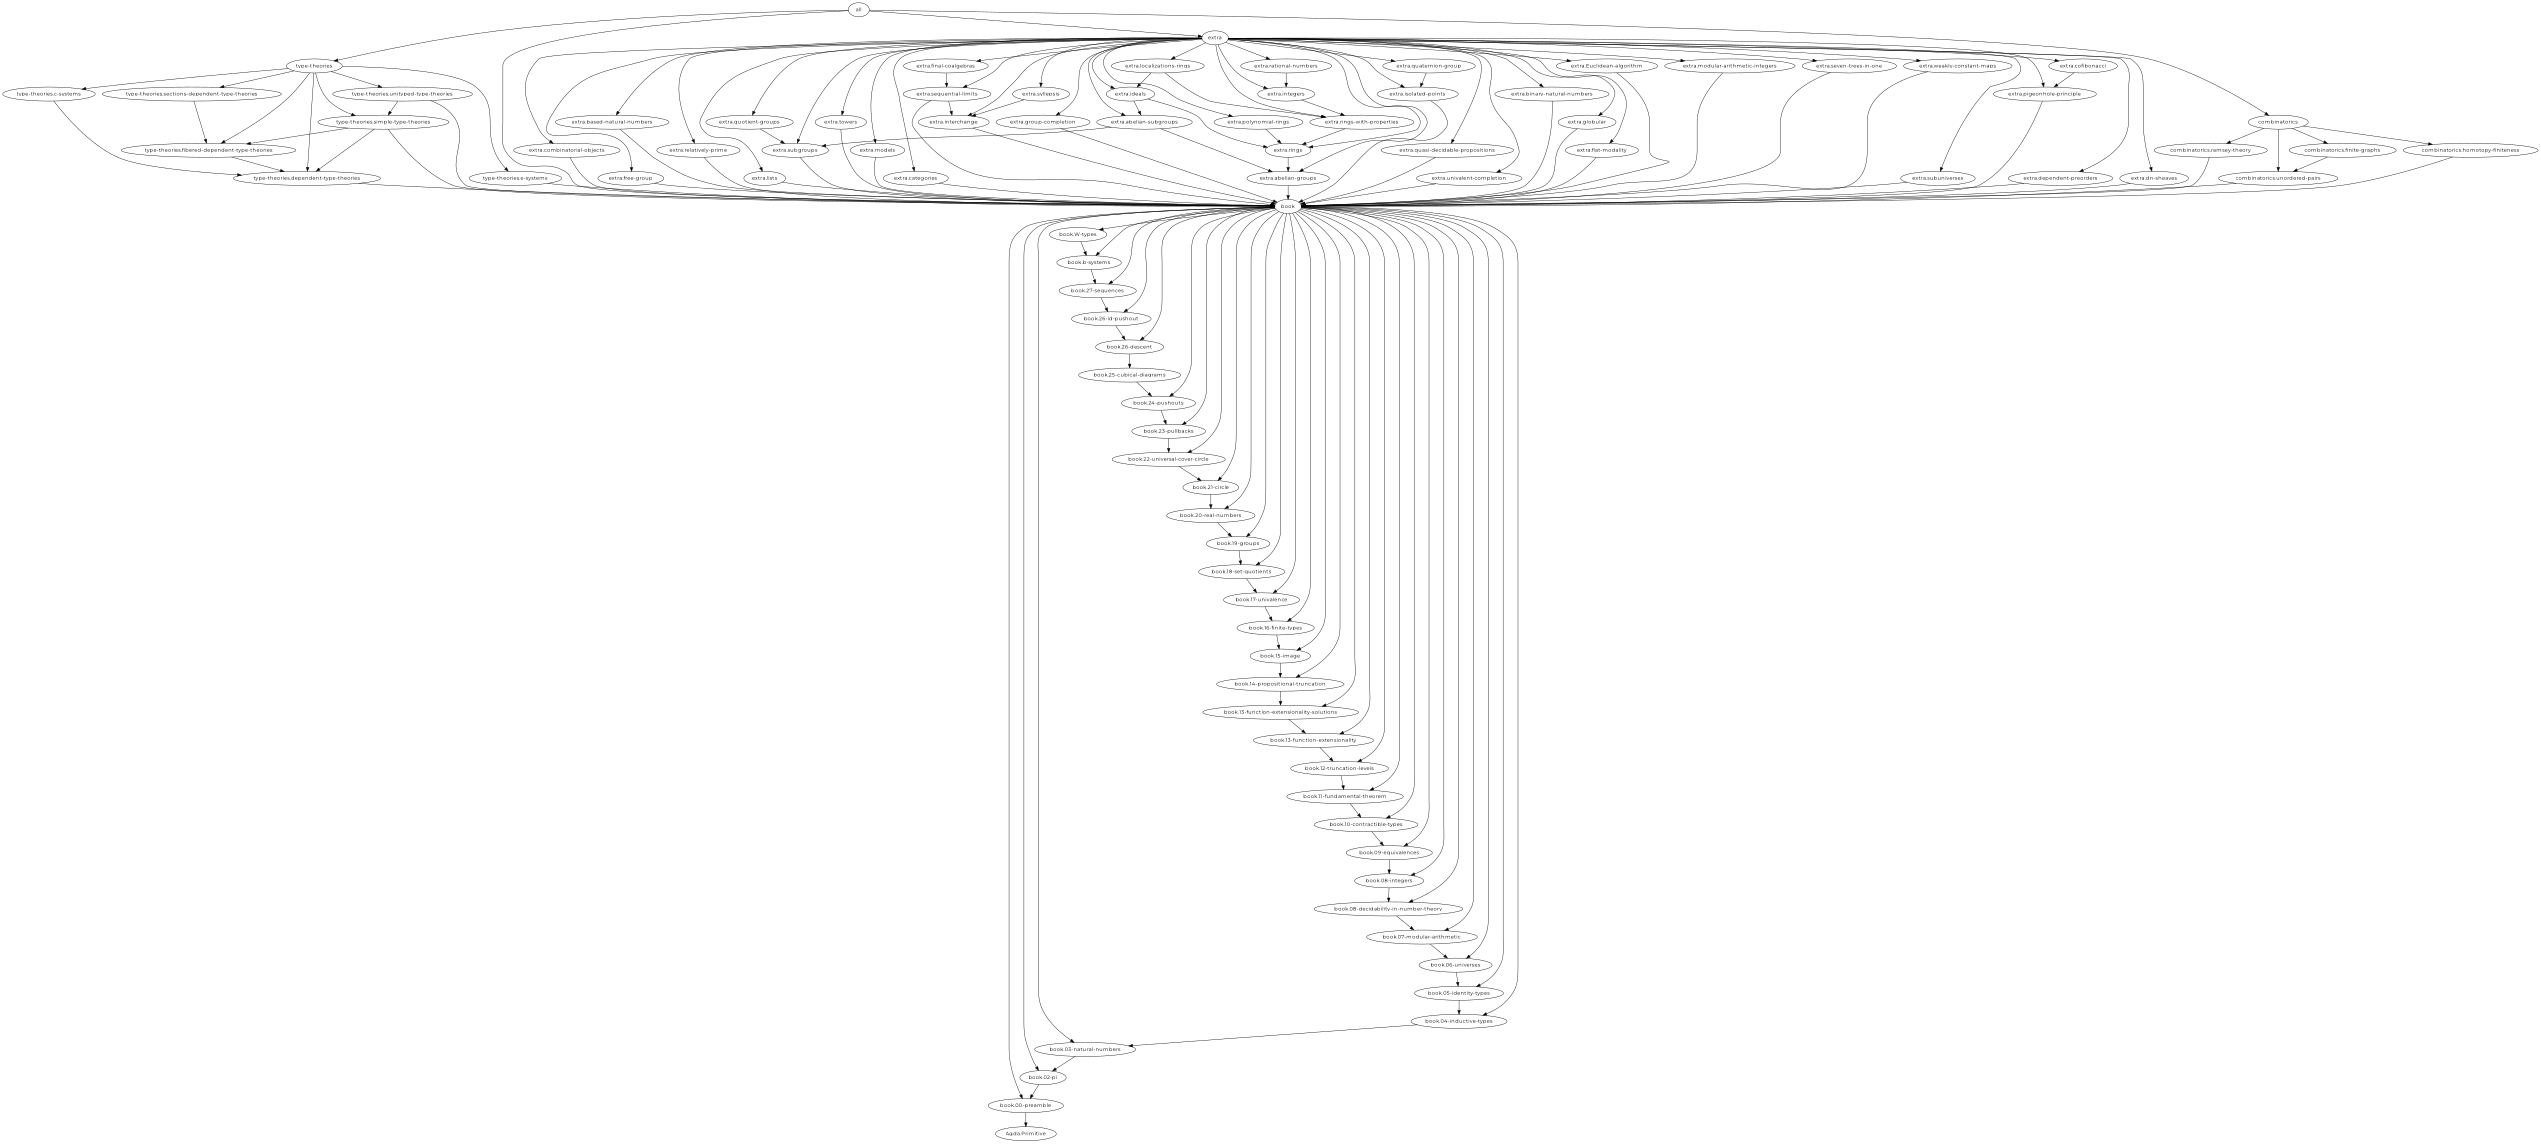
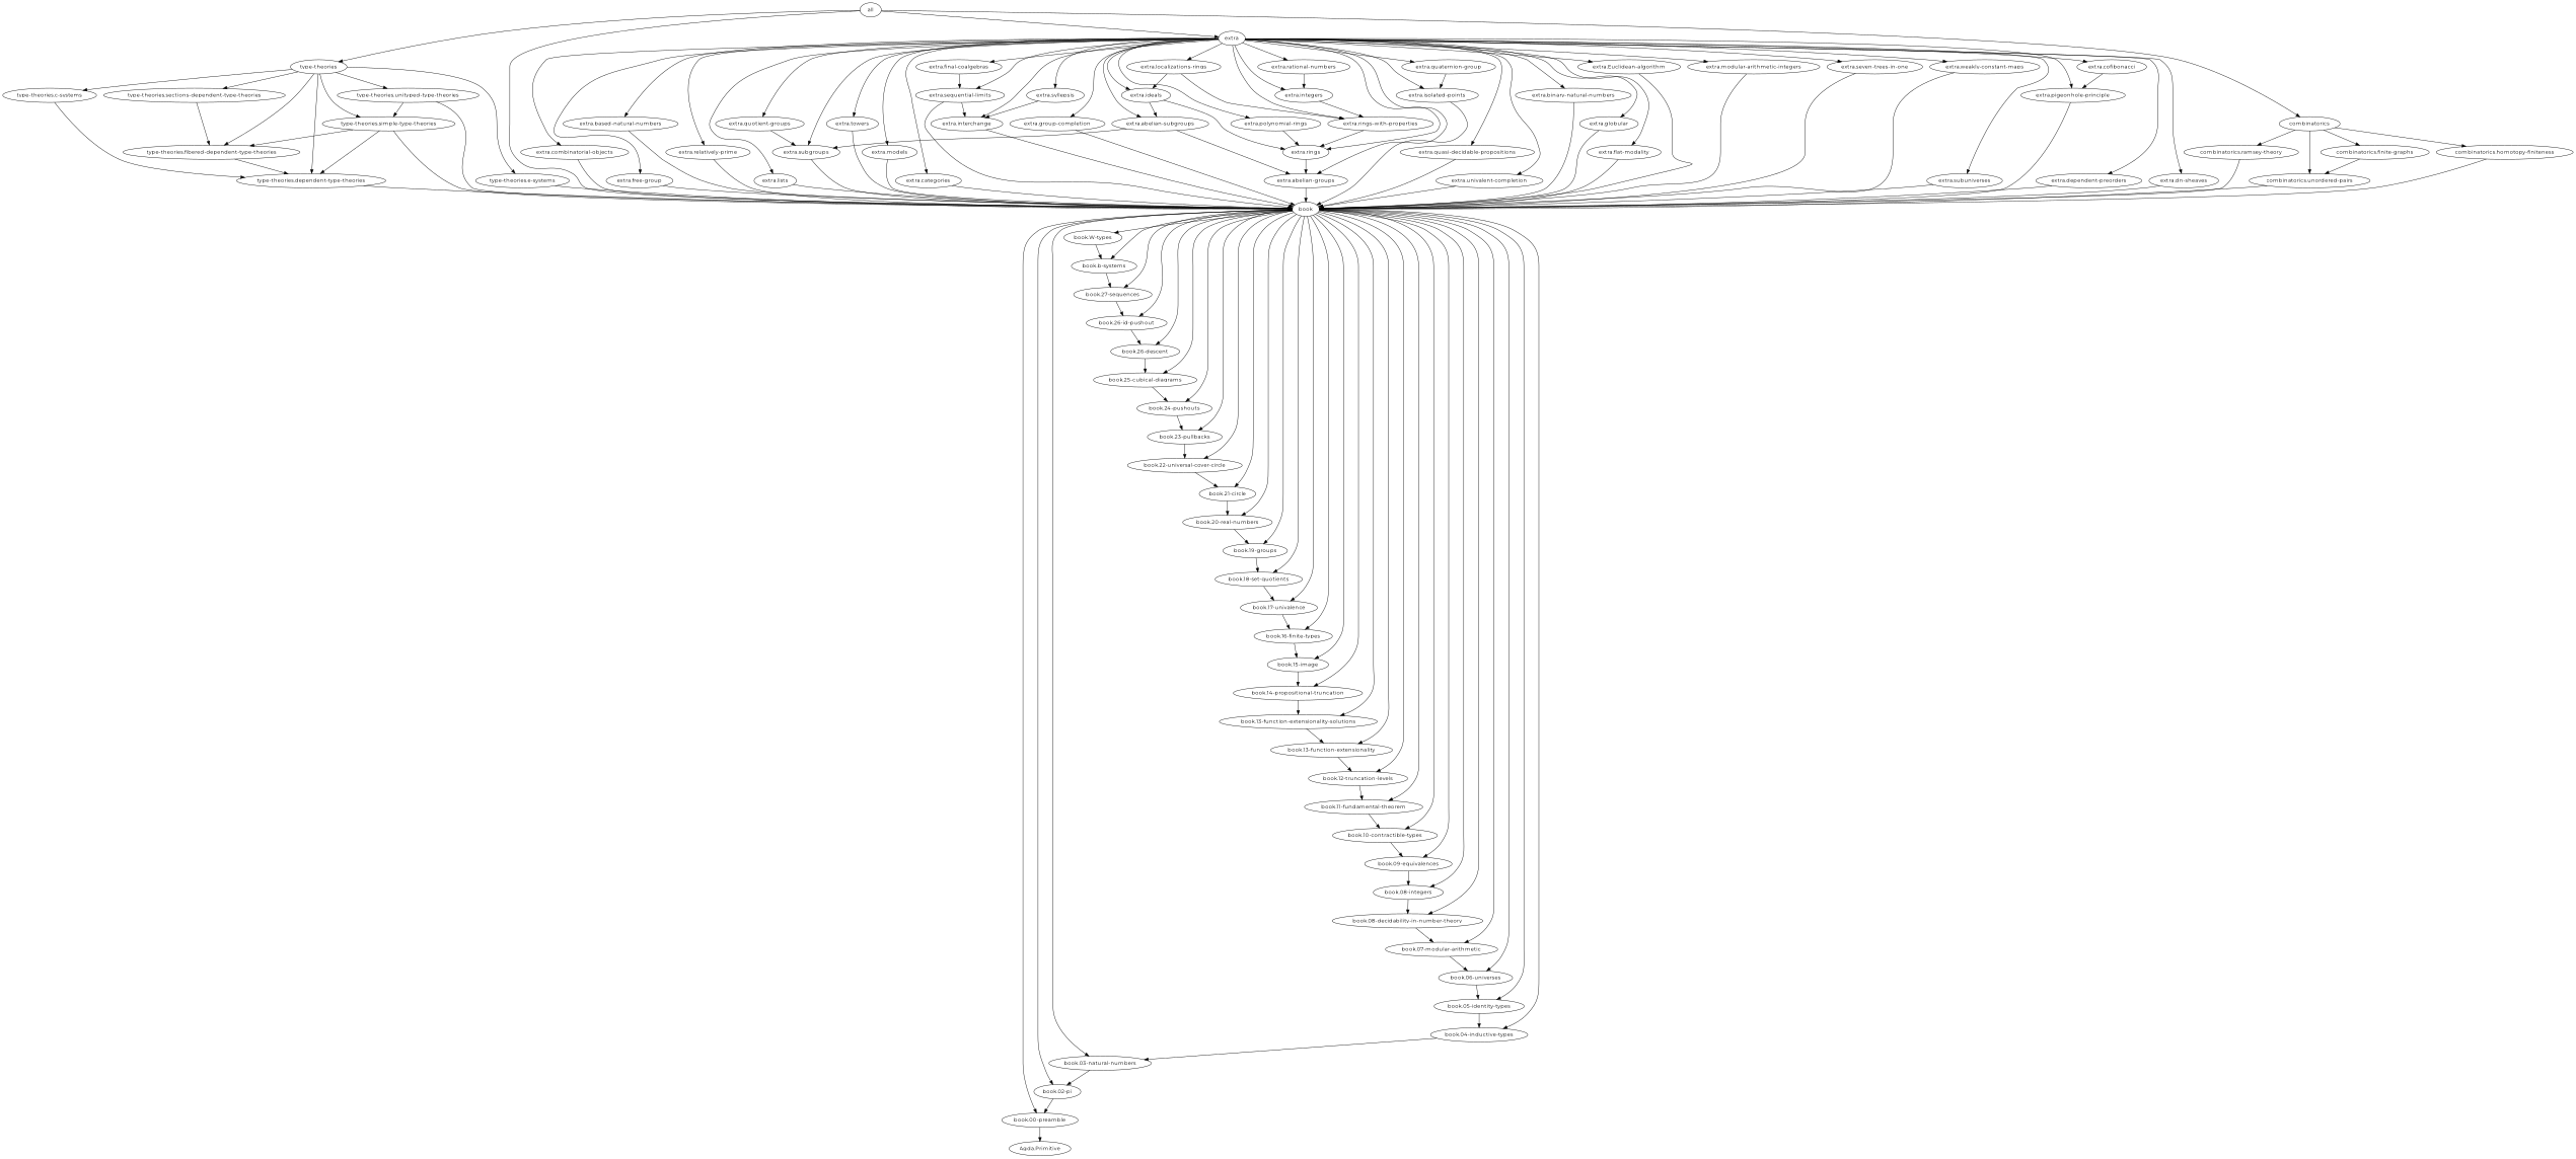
  digraph {
    fontname=Montserrat
    node [fontname=Montserrat]
    edge [fontname=Montserrat]
    n1 [label="extra.subuniverses"]
    n2 [label=book]
    n3 [label="book.24-pushouts"]
    n4 [label="book.23-pullbacks"]
    n5 [label="book.07-modular-arithmetic"]
    n6 [label="book.10-contractible-types"]
    n7 [label="book.09-equivalences"]
    n8 [label="book.17-univalence"]
    n9 [label="book.22-universal-cover-circle"]
    n10 [label="book.11-fundamental-theorem"]
    n11 [label="book.15-image"]
    n12 [label="book.16-finite-types"]
    n13 [label="book.02-pi"]
    n14 [label="book.12-truncation-levels"]
    n15 [label="book.18-set-quotients"]
    n16 [label="book.08-decidability-in-number-theory"]
    n17 [label="book.08-integers"]
    n18 [label="book.b-systems"]
    n19 [label="book.06-universes"]
    n20 [label="book.21-circle"]
    n21 [label="book.26-descent"]
    n22 [label="book.00-preamble"]
    n23 [label="book.14-propositional-truncation"]
    n24 [label="book.19-groups"]
    n25 [label="book.13-function-extensionality"]
    n26 [label="book.20-real-numbers"]
    n27 [label="book.27-sequences"]
    n28 [label="book.25-cubical-diagrams"]
    n29 [label="book.04-inductive-types"]
    n30 [label="book.03-natural-numbers"]
    n31 [label="book.26-id-pushout"]
    n32 [label="book.W-types"]
    n33 [label="book.05-identity-types"]
    n34 [label="book.13-function-extensionality-solutions"]
    n35 [label="extra.pigeonhole-principle"]
    n36 [label="Agda.Primitive"]
    n37 [label="extra.dependent-preorders"]
    n38 [label="extra.integers"]
    n39 [label="extra.rings-with-properties"]
    n40 [label="extra.rings"]
    n41 [label="extra.abelian-groups"]
    n42 [label="type-theories"]
    n43 [label="type-theories.simple-type-theories"]
    n44 [label="type-theories.fibered-dependent-type-theories"]
    n45 [label="type-theories.unityped-type-theories"]
    n46 [label="type-theories.c-systems"]
    n47 [label="type-theories.e-systems"]
    n48 [label="type-theories.dependent-type-theories"]
    n49 [label="type-theories.sections-dependent-type-theories"]
    n50 [label="extra.dn-sheaves"]
    n51 [label="extra.combinatorial-objects"]
    n52 [label="extra.free-group"]
    n53 [label=all]
    n54 [label=extra]
    n55 [label=combinatorics]
    n56 [label="extra.based-natural-numbers"]
    n57 [label="extra.relatively-prime"]
    n58 [label="extra.final-coalgebras"]
    n59 [label="extra.sequential-limits"]
    n60 [label="extra.cofibonacci"]
    n61 [label="extra.lists"]
    n62 [label="extra.subgroups"]
    n63 [label="extra.towers"]
    n64 [label="extra.models"]
    n65 [label="extra.categories"]
    n66 [label="extra.syllepsis"]
    n67 [label="extra.interchange"]
    n68 [label="extra.group-completion"]
    n69 [label="extra.quaternion-group"]
    n70 [label="extra.isolated-points"]
    n71 [label="extra.rational-numbers"]
    n72 [label="extra.quasi-decidable-propositions"]
    n73 [label="extra.univalent-completion"]
    n74 [label="extra.binary-natural-numbers"]
    n75 [label="extra.globular"]
    n76 [label="extra.polynomial-rings"]
    n77 [label="extra.localizations-rings"]
    n78 [label="extra.ideals"]
    n79 [label="extra.flat-modality"]
    n80 [label="extra.Euclidean-algorithm"]
    n81 [label="extra.quotient-groups"]
    n82 [label="extra.modular-arithmetic-integers"]
    n83 [label="extra.abelian-subgroups"]
    n84 [label="extra.seven-trees-in-one"]
    n85 [label="extra.weakly-constant-maps"]
    n86 [label="combinatorics.ramsey-theory"]
    n87 [label="combinatorics.unordered-pairs"]
    n88 [label="combinatorics.finite-graphs"]
    n89 [label="combinatorics.homotopy-finiteness"]
    n1 -> n2
    n2 -> n3
    n2 -> n4
    n2 -> n5
    n2 -> n6
    n2 -> n7
    n2 -> n8
    n2 -> n9
    n2 -> n10
    n2 -> n11
    n2 -> n12
    n2 -> n13
    n2 -> n14
    n2 -> n15
    n2 -> n16
    n2 -> n17
    n2 -> n18
    n2 -> n19
    n2 -> n20
    n2 -> n21
    n2 -> n22
    n2 -> n23
    n2 -> n24
    n2 -> n25
    n2 -> n26
    n2 -> n27
+   n2 -> n28
    n2 -> n29
    n2 -> n30
    n2 -> n31
    n2 -> n32
    n2 -> n33
    n2 -> n34
    n3 -> n4
    n4 -> n9
    n5 -> n19
    n6 -> n7
    n7 -> n17
    n8 -> n12
    n9 -> n20
    n10 -> n6
    n11 -> n23
    n12 -> n11
    n13 -> n22
    n14 -> n10
    n15 -> n8
    n16 -> n5
    n17 -> n16
    n18 -> n27
    n19 -> n33
    n20 -> n26
    n21 -> n28
    n22 -> n36
    n23 -> n34
    n24 -> n15
    n25 -> n14
    n26 -> n24
    n27 -> n31
    n28 -> n3
    n29 -> n30
    n30 -> n13
    n31 -> n21
    n32 -> n18
    n33 -> n29
    n34 -> n25
    n35 -> n2
    n37 -> n2
    n38 -> n39
    n39 -> n40
    n40 -> n41
    n41 -> n2
    n42 -> n43
    n42 -> n44
    n42 -> n45
    n42 -> n46
    n42 -> n47
    n42 -> n48
    n42 -> n49
    n43 -> n2
    n43 -> n44
    n43 -> n48
    n44 -> n48
    n45 -> n2
    n45 -> n43
    n46 -> n48
    n47 -> n2
    n48 -> n2
    n49 -> n44
    n50 -> n2
    n51 -> n2
    n52 -> n2
    n53 -> n2
    n53 -> n42
    n53 -> n54
    n53 -> n55
    n54 -> n1
    n54 -> n35
    n54 -> n37
    n54 -> n38
    n54 -> n39
    n54 -> n40
    n54 -> n41
    n54 -> n50
    n54 -> n51
    n54 -> n52
    n54 -> n56
    n54 -> n57
    n54 -> n58
    n54 -> n59
    n54 -> n60
    n54 -> n61
    n54 -> n62
    n54 -> n63
    n54 -> n64
    n54 -> n65
    n54 -> n66
    n54 -> n67
    n54 -> n68
    n54 -> n69
    n54 -> n70
    n54 -> n71
    n54 -> n72
    n54 -> n73
    n54 -> n74
    n54 -> n75
    n54 -> n76
    n54 -> n77
    n54 -> n78
    n54 -> n79
    n54 -> n80
    n54 -> n81
    n54 -> n82
    n54 -> n83
    n54 -> n84
    n54 -> n85
    n55 -> n86
    n55 -> n87
    n55 -> n88
    n55 -> n89
    n56 -> n2
    n57 -> n2
    n58 -> n59
    n59 -> n2
    n59 -> n67
    n60 -> n35
    n61 -> n2
    n62 -> n2
    n63 -> n2
    n64 -> n2
    n65 -> n2
    n66 -> n67
    n67 -> n2
    n68 -> n2
    n69 -> n70
    n70 -> n2
    n71 -> n38
    n72 -> n2
    n73 -> n2
    n74 -> n2
    n75 -> n2
    n76 -> n40
    n77 -> n39
    n77 -> n78
    n78 -> n40
    n78 -> n83
    n79 -> n2
    n80 -> n2
    n81 -> n62
    n82 -> n2
    n83 -> n41
    n83 -> n62
    n84 -> n2
    n85 -> n2
    n86 -> n2
    n87 -> n2
    n88 -> n87
    n89 -> n2
  }
